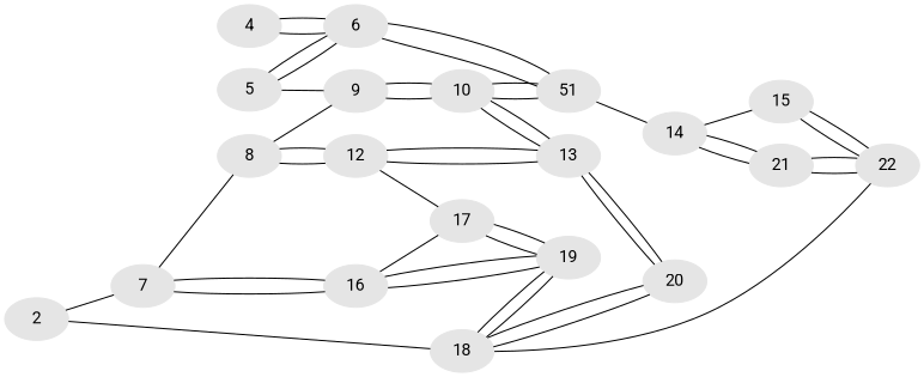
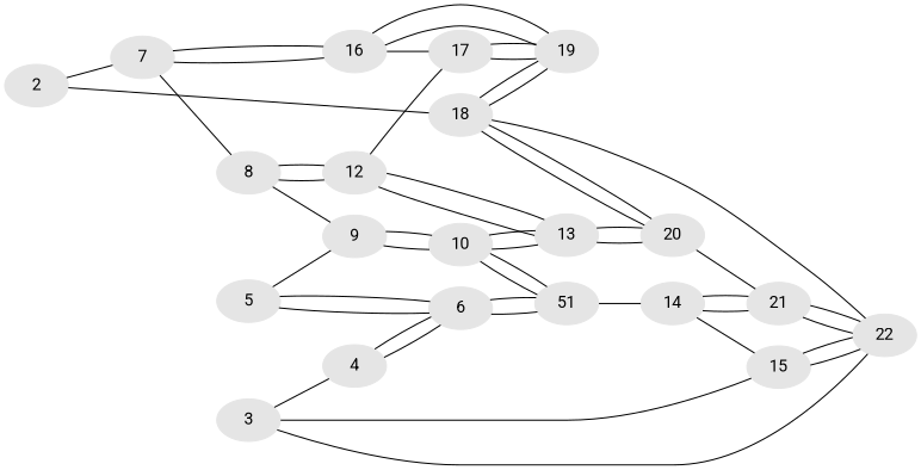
  graph {
    fontname=Roboto
    rankdir=LR
    node [color=gray90 fontname=Roboto style=filled]
    edge [fontname=Roboto]
    2
    7
    18
    5
    6
    9
+   3
    4
    15
    22
    8
    16
    20
    19
    n15 [label=51]
    10
    14
    12
    17
    13
    21
    2 -- 7
    2 -- 18
    7 -- 8
    7 -- 16
    7 -- 16
    18 -- 22
    18 -- 20
    18 -- 20
    18 -- 19
    18 -- 19
    5 -- 6
    5 -- 6
    5 -- 9
    6 -- n15
    6 -- n15
    9 -- 10
    9 -- 10
+   3 -- 4
+   3 -- 15
+   3 -- 22
    4 -- 6
    4 -- 6
    15 -- 22
    15 -- 22
    8 -- 9
    8 -- 12
    8 -- 12
    16 -- 19
    16 -- 19
    16 -- 17
+   20 -- 21
    n15 -- 14
    10 -- n15
    10 -- n15
    10 -- 13
    10 -- 13
    14 -- 15
    14 -- 21
    14 -- 21
    12 -- 17
    12 -- 13
    12 -- 13
    17 -- 19
    17 -- 19
    13 -- 20
    13 -- 20
    21 -- 22
    21 -- 22
  }
